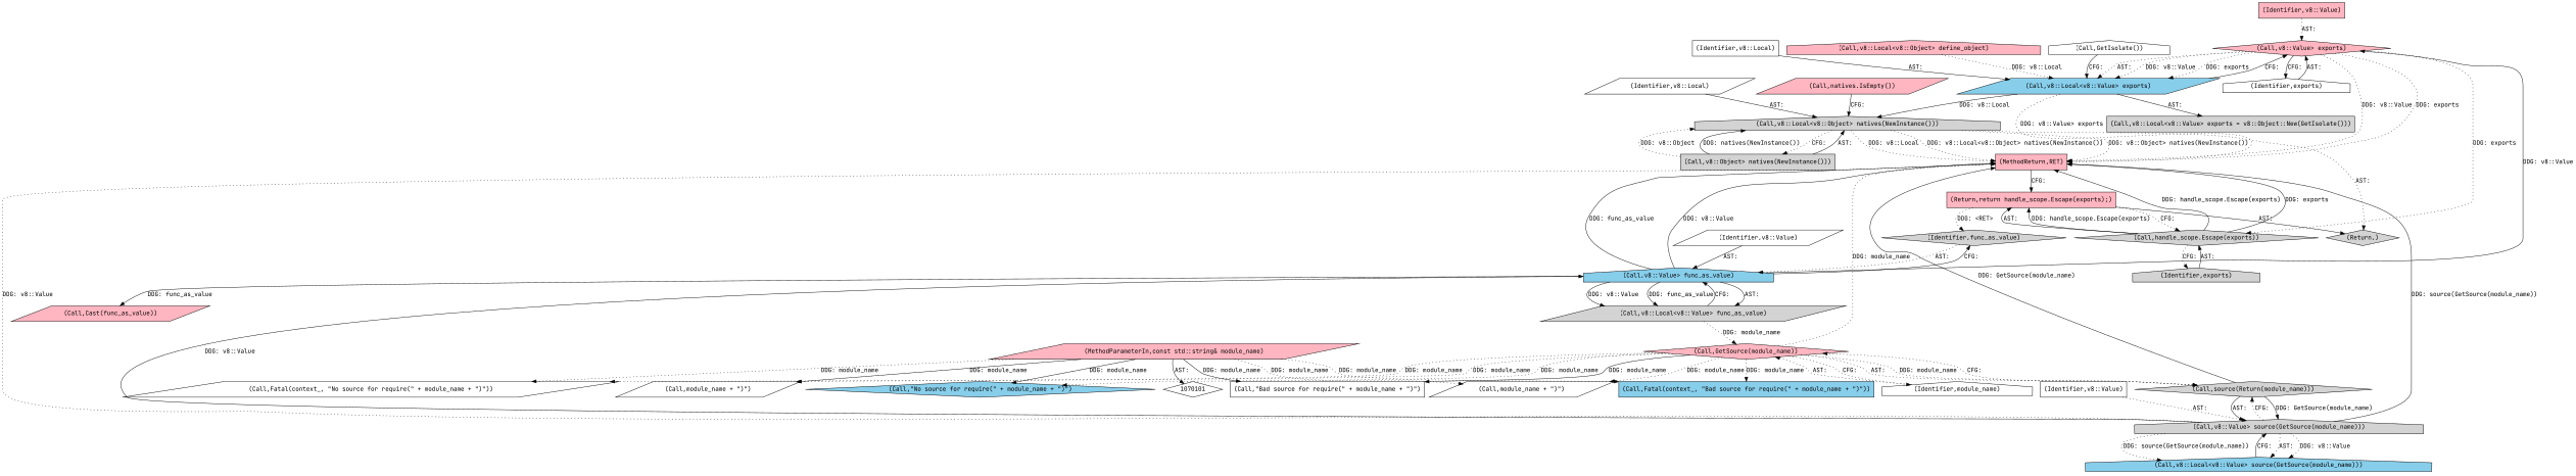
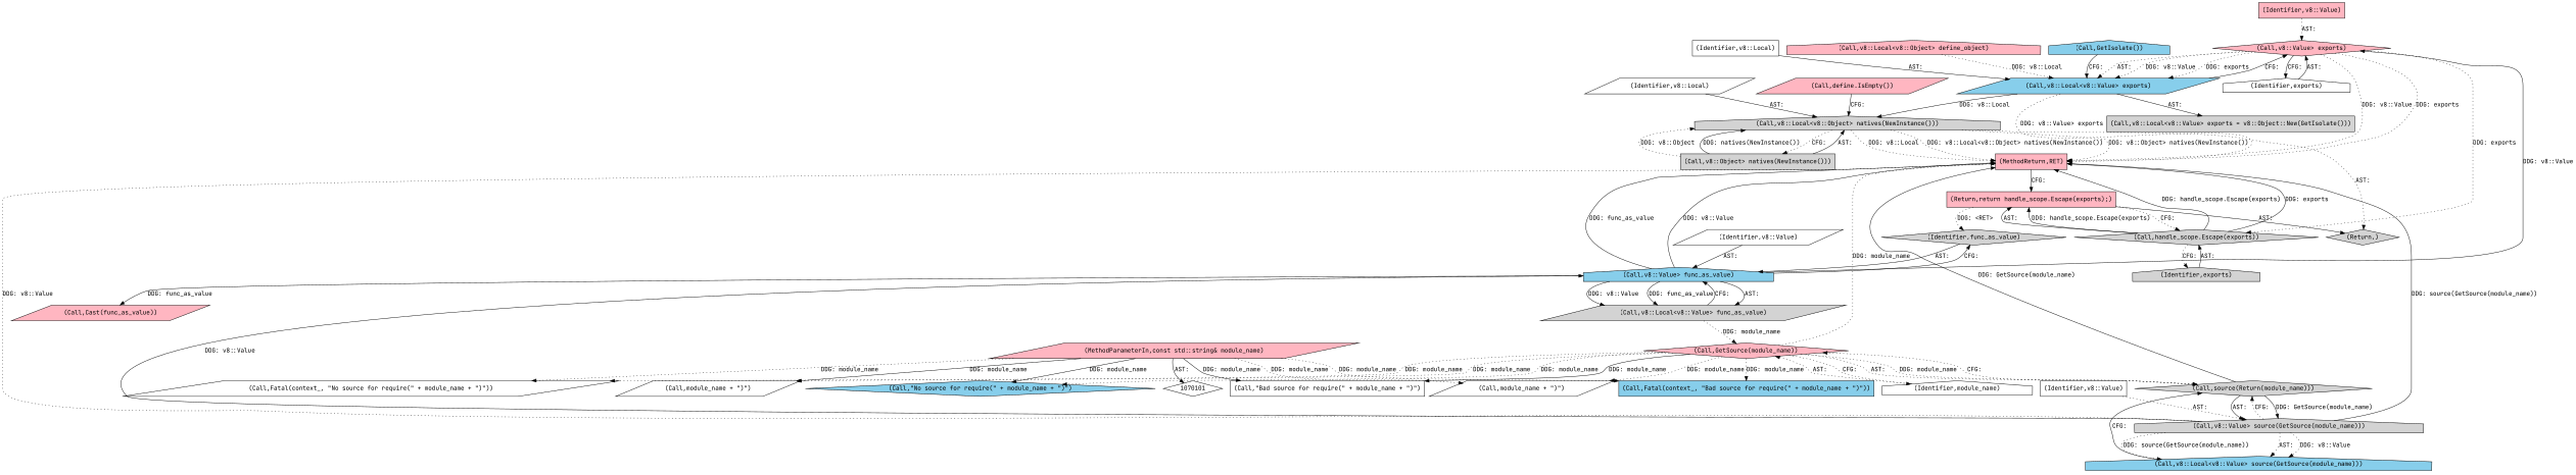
  digraph {
    fontname="JetBrains Mono"
    node [fillcolor=white fontname="JetBrains Mono" shape=parallelogram style=filled]
    edge [fontname="JetBrains Mono" style=dotted]
    n1 [fillcolor=lightpink label="(Call,v8::Value> exports)" shape=diamond]
    n2 [fillcolor=skyblue label="(Call,v8::Local<v8::Value> exports)"]
    n3 [fillcolor=lightgrey label="(Call,handle_scope.Escape(exports))" shape=diamond]
    n4 [label="(Identifier,exports)" shape=house]
    n5 [fillcolor=lightpink label="(MethodReturn,RET)" shape=box]
    n6 [fillcolor=lightgrey label="(Call,v8::Local<v8::Object> natives(NewInstance()))" shape=house]
    n7 [fillcolor=lightgrey label="(Call,v8::Local<v8::Value> exports = v8::Object::New(GetIsolate()))" shape=box]
    n8 [fillcolor=lightpink label="(Return,return handle_scope.Escape(exports);)" shape=box]
    n9 [fillcolor=lightgrey label="(Identifier,exports)" shape=house]
    n10 [fillcolor=skyblue label="(Call,v8::Value> func_as_value)" shape=house]
    n11 [fillcolor=lightgrey label="(Identifier,func_as_value)" shape=diamond]
    n12 [fillcolor=lightpink label="(Call,Cast(func_as_value))"]
    n13 [fillcolor=lightgrey label="(Call,v8::Local<v8::Value> func_as_value)"]
    n14 [fillcolor=lightpink label="(Call,GetSource(module_name))" shape=diamond]
    n15 [fillcolor=lightgrey label="(Call,v8::Value> source(GetSource(module_name)))" shape=house]
    n16 [fillcolor=lightgrey label="(Call,source(Return(module_name)))" shape=diamond]
    n17 [fillcolor=skyblue label="(Call,v8::Local<v8::Value> source(GetSource(module_name)))" shape=house]
    n18 [fillcolor=skyblue label="(Call,\"No source for require(\" + module_name + \")\")" shape=diamond]
    n19 [label="(Call,module_name + \")\")"]
    n20 [label="(Call,Fatal(context_, \"No source for require(\" + module_name + \")\"))"]
    n21 [label="(Call,module_name + \")\")"]
    n22 [label="(Call,\"Bad source for require(\" + module_name + \")\")" shape=box]
    n23 [label="(Identifier,module_name)" shape=house]
    n24 [fillcolor=skyblue label="(Call,Fatal(context_, \"Bad source for require(\" + module_name + \")\"))" shape=box]
    n25 [fillcolor=lightpink label="(MethodParameterIn,const std::string& module_name)"]
    n26 [label=1070101 shape=diamond]
    n27 [fillcolor=lightgrey label="(Return,)" shape=diamond]
    n28 [fillcolor=lightgrey label="(Call,v8::Object> natives(NewInstance()))" shape=box]
    n29 [label="(Identifier,v8::Local)"]
    n30 [label="(Identifier,v8::Local)" shape=box]
    n31 [fillcolor=lightpink label="(Identifier,v8::Value)" shape=box]
    n32 [label="(Identifier,v8::Value)" shape=box]
    n33 [fillcolor=lightpink label="(Call,v8::Local<v8::Object> define_object)" shape=house]
    n34 [label="(Identifier,v8::Value)"]
-   n35 [label="(Call,GetIsolate())" shape=house]
-   n36 [fillcolor=lightpink label="(Call,natives.IsEmpty())"]
+   n35 [fillcolor=skyblue label="(Call,GetIsolate())" shape=house]
+   n36 [fillcolor=lightpink label="(Call,define.IsEmpty())"]
    n1 -> n2 [label="AST: "]
    n1 -> n2 [label="DDG: v8::Value"]
    n1 -> n2 [label="DDG: exports"]
    n1 -> n3 [label="DDG: exports"]
    n1 -> n4 [label="CFG: " style=solid]
    n1 -> n5 [label="DDG: v8::Value"]
    n1 -> n5 [label="DDG: exports"]
    n2 -> n1 [label="CFG: " style=solid]
    n2 -> n5 [label="DDG: v8::Value> exports"]
    n2 -> n6 [label="DDG: v8::Local" style=solid]
    n2 -> n7 [label="AST: " style=solid]
    n3 -> n5 [label="DDG: handle_scope.Escape(exports)" style=solid]
    n3 -> n5 [label="DDG: exports" style=solid]
    n3 -> n8 [label="AST: " style=solid]
    n3 -> n8 [label="DDG: handle_scope.Escape(exports)" style=solid]
    n3 -> n9 [label="CFG: "]
    n4 -> n1 [label="AST: " style=solid]
    n5 -> n8 [label="CFG: " style=solid]
    n6 -> n5 [label="DDG: v8::Object> natives(NewInstance())"]
    n6 -> n5 [label="DDG: v8::Local"]
    n6 -> n5 [label="DDG: v8::Local<v8::Object> natives(NewInstance())"]
    n6 -> n27 [label="AST: "]
    n6 -> n28 [label="CFG: "]
    n8 -> n3 [label="CFG: "]
    n8 -> n11 [label="DDG: <RET>"]
    n8 -> n27 [label="AST: " style=solid]
    n9 -> n3 [label="AST: " style=solid]
    n10 -> n1 [label="DDG: v8::Value" style=solid]
    n10 -> n5 [label="DDG: func_as_value" style=solid]
    n10 -> n5 [label="DDG: v8::Value" style=solid]
    n10 -> n11 [label="CFG: " style=solid]
    n10 -> n12 [label="DDG: func_as_value" style=solid]
    n10 -> n13 [label="AST: " style=solid]
    n10 -> n13 [label="DDG: v8::Value" style=solid]
    n10 -> n13 [label="DDG: func_as_value" style=solid]
-   n11 -> n10 [label="AST: "]
+   n11 -> n10 [label="AST: " style=solid]
    n13 -> n10 [label="CFG: " style=solid]
    n13 -> n14 [label="DDG: module_name"]
    n14 -> n5 [label="DDG: module_name"]
    n14 -> n16 [label="AST: "]
    n14 -> n16 [label="DDG: module_name"]
    n14 -> n18 [label="DDG: module_name"]
    n14 -> n19 [label="DDG: module_name"]
    n14 -> n20 [label="DDG: module_name"]
    n14 -> n21 [label="DDG: module_name"]
    n14 -> n22 [label="DDG: module_name" style=solid]
    n14 -> n23 [label="CFG: "]
    n14 -> n24 [label="DDG: module_name"]
    n15 -> n5 [label="DDG: source(GetSource(module_name))" style=solid]
    n15 -> n5 [label="DDG: v8::Value"]
    n15 -> n10 [label="DDG: v8::Value" style=solid]
    n15 -> n16 [label="CFG: "]
    n15 -> n17 [label="AST: "]
    n15 -> n17 [label="DDG: v8::Value"]
    n15 -> n17 [label="DDG: source(GetSource(module_name))"]
    n16 -> n5 [label="DDG: GetSource(module_name)" style=solid]
    n16 -> n14 [label="CFG: "]
    n16 -> n15 [label="AST: " style=solid]
    n16 -> n15 [label="DDG: GetSource(module_name)" style=solid]
-   n17 -> n15 [label="CFG: " style=solid]
+   n17 -> n16 [label="CFG: " style=solid]
    n23 -> n14 [label="AST: "]
    n25 -> n18 [label="DDG: module_name" style=solid]
    n25 -> n19 [label="DDG: module_name" style=solid]
    n25 -> n20 [label="DDG: module_name"]
    n25 -> n21 [label="DDG: module_name"]
    n25 -> n22 [label="DDG: module_name" style=solid]
    n25 -> n24 [label="DDG: module_name"]
    n25 -> n26 [label="AST: " style=solid]
    n28 -> n6 [label="AST: " style=solid]
    n28 -> n6 [label="DDG: v8::Object"]
    n28 -> n6 [label="DDG: natives(NewInstance())" style=solid]
    n29 -> n6 [label="AST: " style=solid]
    n30 -> n2 [label="AST: " style=solid]
    n31 -> n1 [label="AST: "]
    n32 -> n15 [label="AST: "]
    n33 -> n2 [label="DDG: v8::Local"]
    n34 -> n10 [label="AST: " style=solid]
    n35 -> n2 [label="CFG: " style=solid]
    n36 -> n6 [label="CFG: " style=solid]
  }
